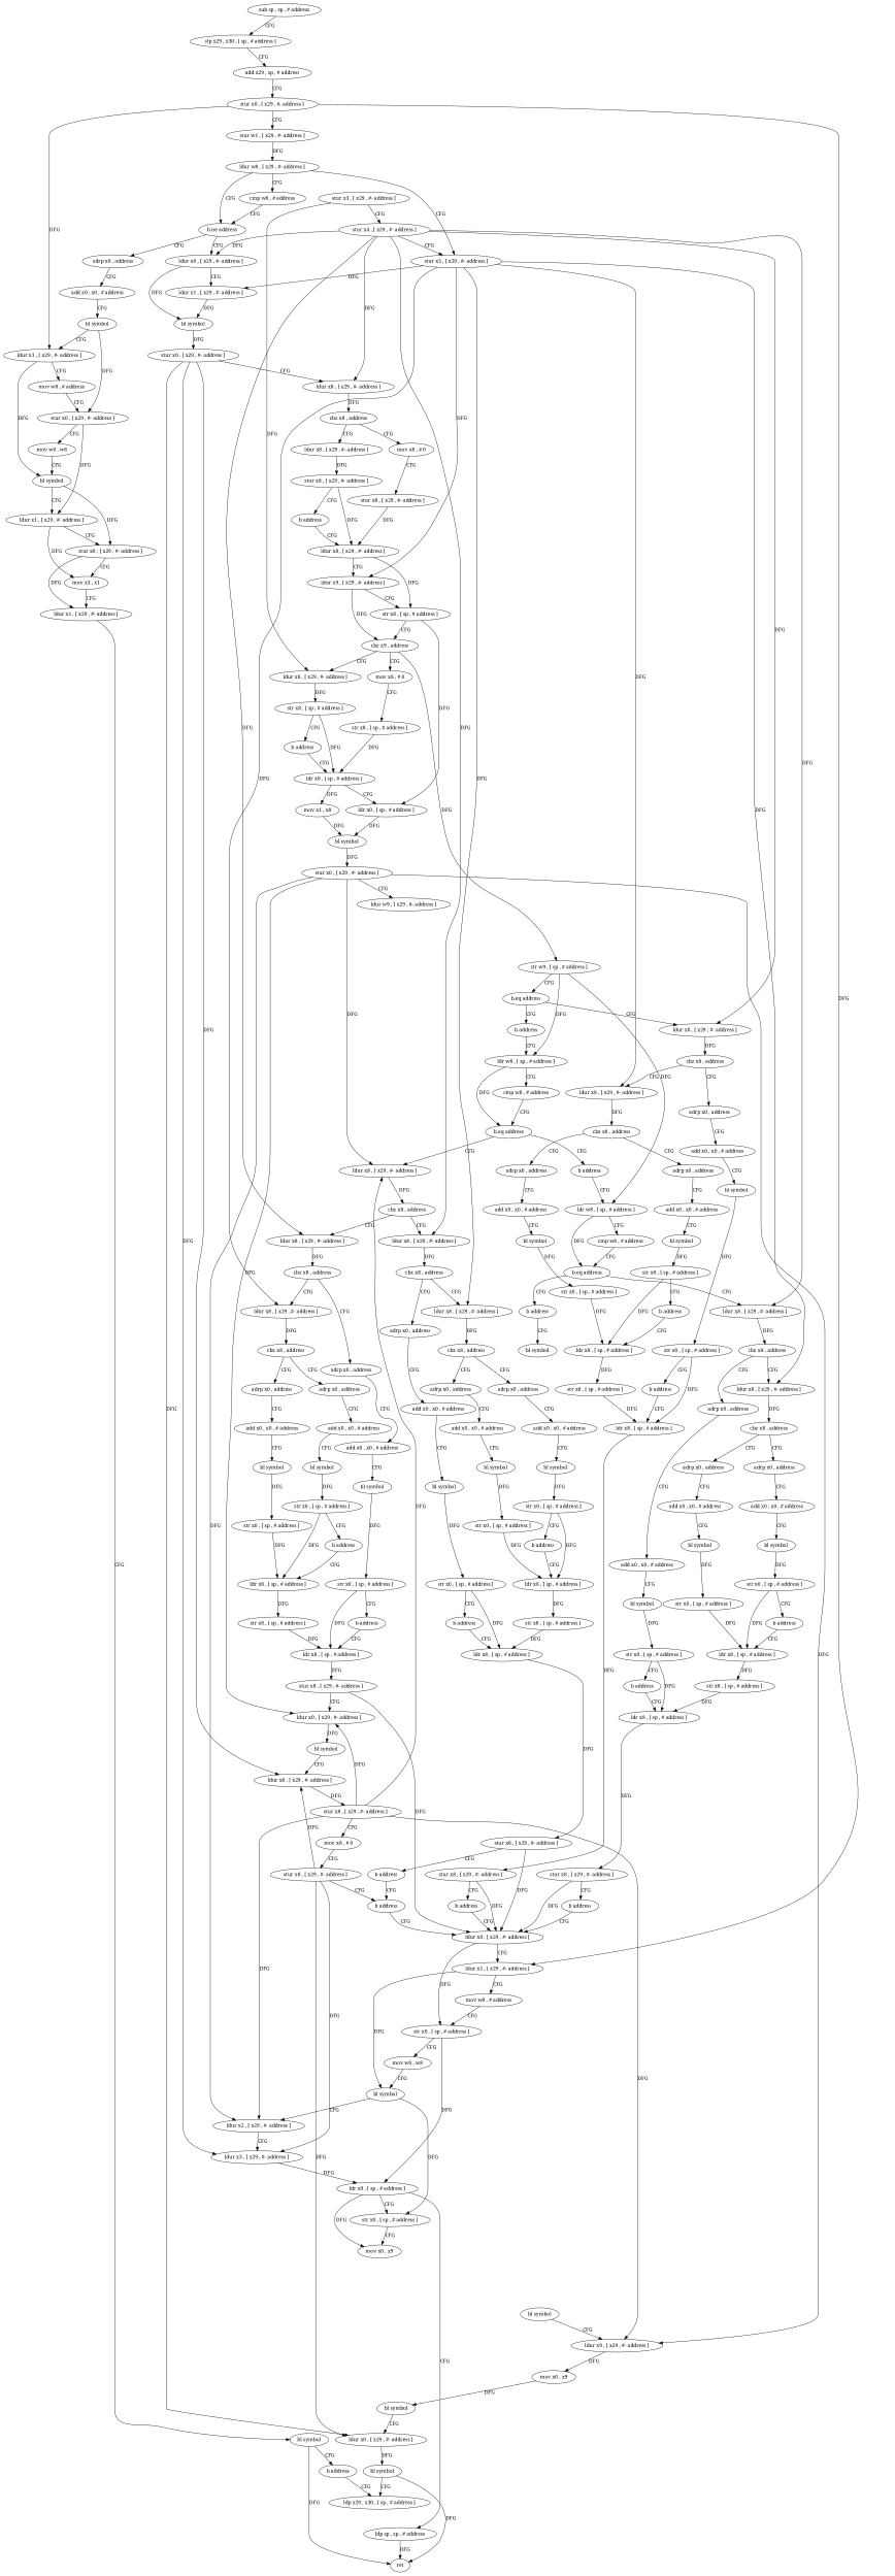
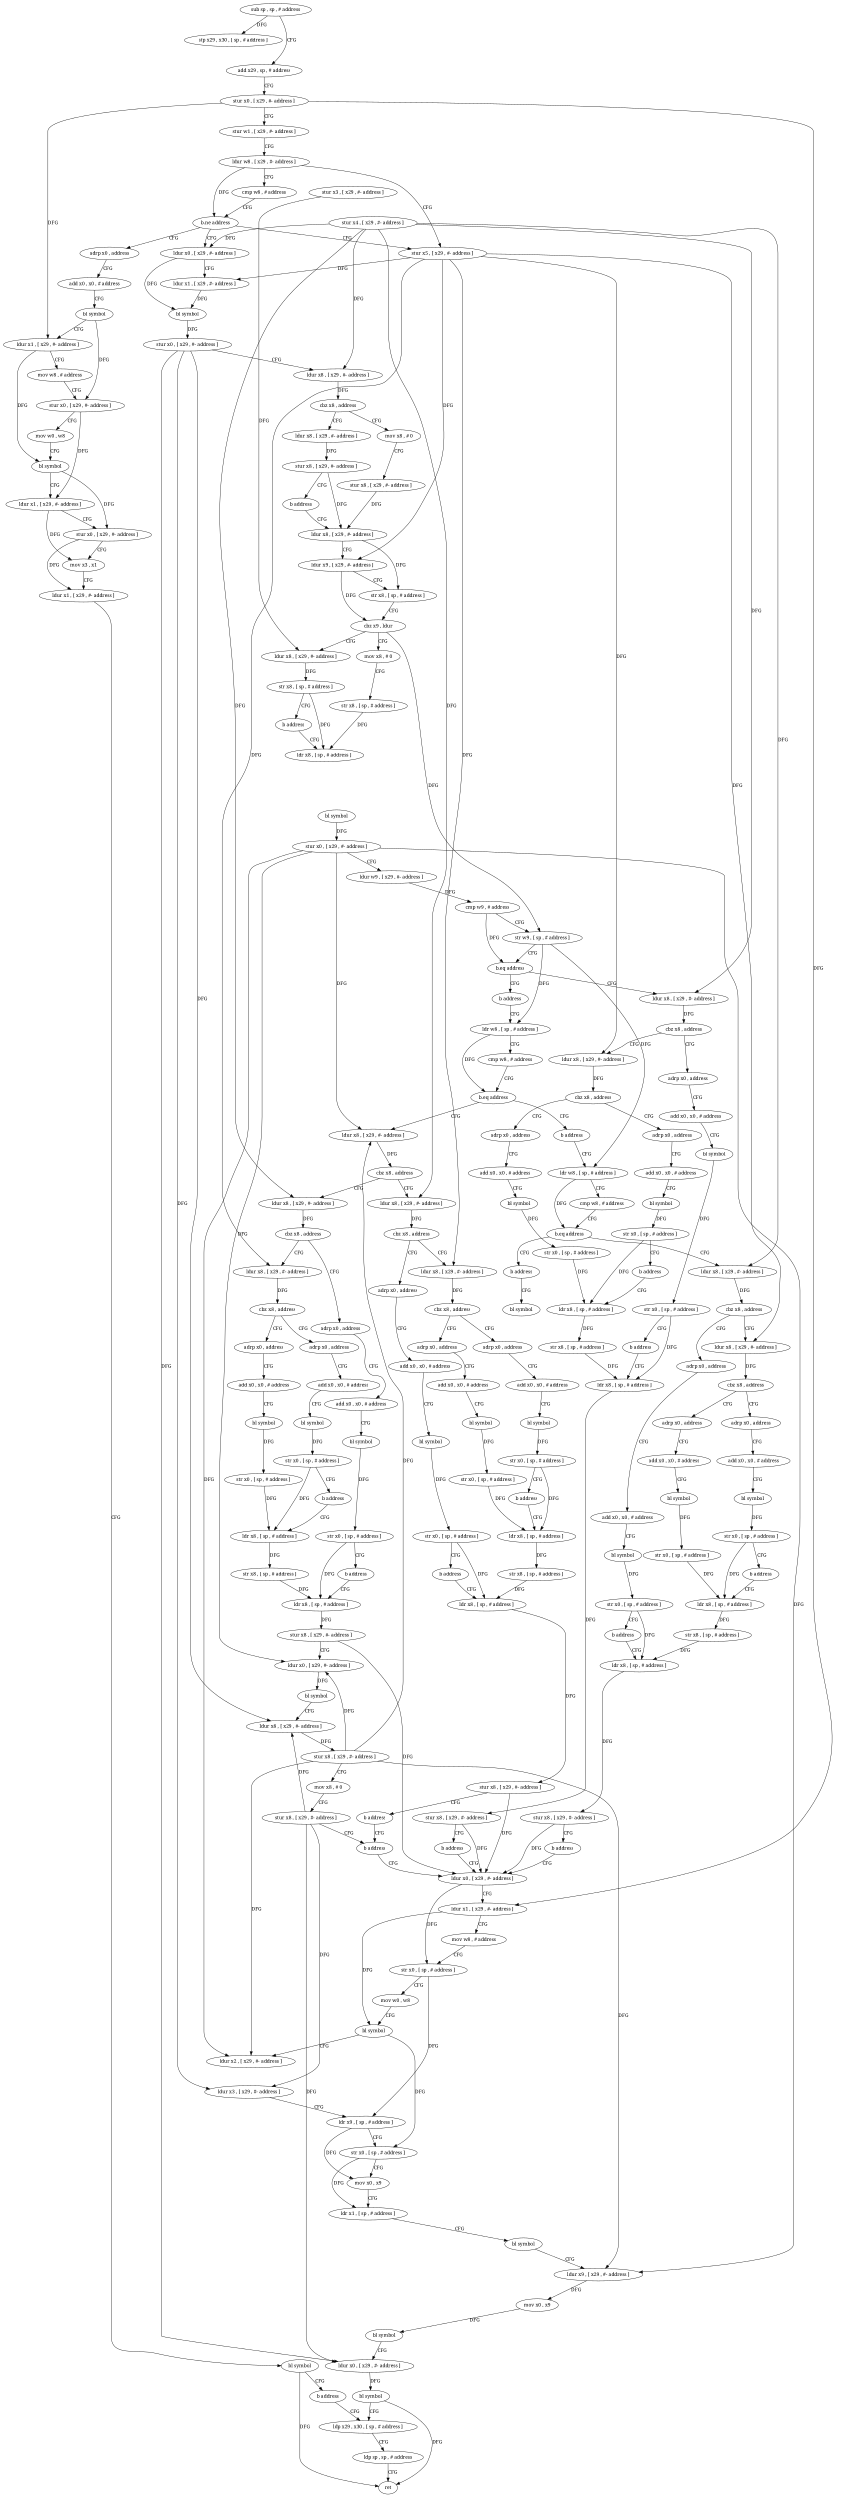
  digraph {
    fontname="Noto Serif"
    node [fontname="Noto Serif"]
    edge [fontname="Noto Serif"]
    n1 [label="sub sp , sp , # address"]
    n2 [label="stp x29 , x30 , [ sp , # address ]"]
    n3 [label="add x29 , sp , # address"]
    n4 [label="stur x0 , [ x29 , #- address ]"]
    n5 [label="stur w1 , [ x29 , #- address ]"]
    n6 [label="ldur x1 , [ x29 , #- address ]"]
    n7 [label="ldur x1 , [ x29 , #- address ]"]
    n8 [label="ldur w8 , [ x29 , #- address ]"]
    n9 [label="mov w8 , # address"]
    n10 [label="bl symbol"]
    n11 [label="mov w8 , # address"]
    n12 [label="bl symbol"]
    n13 [label="stur x5 , [ x29 , #- address ]"]
    n14 [label="cmp w8 , # address"]
    n15 [label="b.ne address"]
    n16 [label="ldur w9 , [ x29 , #- address ]"]
+   n17 [label="cmp w9 , # address"]
    n18 [label="stur x3 , [ x29 , #- address ]"]
    n19 [label="stur x4 , [ x29 , #- address ]"]
    n20 [label="ldur x8 , [ x29 , #- address ]"]
    n21 [label="ldur x8 , [ x29 , #- address ]"]
    n22 [label="stur x8 , [ x29 , #- address ]"]
    n23 [label="ldur x0 , [ x29 , #- address ]"]
    n24 [label="ldur x8 , [ x29 , #- address ]"]
    n25 [label="ldur x8 , [ x29 , #- address ]"]
    n26 [label="ldur x8 , [ x29 , #- address ]"]
    n27 [label="ldur x8 , [ x29 , #- address ]"]
    n28 [label="ldur x8 , [ x29 , #- address ]"]
    n29 [label="str x8 , [ sp , # address ]"]
    n30 [label="ldur x1 , [ x29 , #- address ]"]
    n31 [label="ldur x9 , [ x29 , #- address ]"]
    n32 [label="ldur x8 , [ x29 , #- address ]"]
    n33 [label="ldur x8 , [ x29 , #- address ]"]
    n34 [label="ldur x8 , [ x29 , #- address ]"]
    n35 [label="ldur x8 , [ x29 , #- address ]"]
    n36 [label="bl symbol"]
    n37 [label="cbz x8 , address"]
    n38 [label="cbz x8 , address"]
    n39 [label="cbz x8 , address"]
    n40 [label="cbz x8 , address"]
    n41 [label="cbz x8 , address"]
    n42 [label="str x8 , [ sp , # address ]"]
-   n43 [label="cbz x9 , address"]
+   n43 [label="cbz x9 , ldur"]
    n44 [label="cbz x8 , address"]
    n45 [label="cbz x8 , address"]
    n46 [label="cbz x8 , address"]
    n47 [label="cbz x8 , address"]
    n48 [label="adrp x0 , address"]
    n49 [label="add x0 , x0 , # address"]
    n50 [label="stur x0 , [ x29 , #- address ]"]
    n51 [label="bl symbol"]
    n52 [label="ldur x3 , [ x29 , #- address ]"]
    n53 [label="ldur x0 , [ x29 , #- address ]"]
    n54 [label="ldur x8 , [ x29 , #- address ]"]
    n55 [label="ldr x9 , [ sp , # address ]"]
    n56 [label="bl symbol"]
    n57 [label="stur x8 , [ x29 , #- address ]"]
    n58 [label="mov x8 , # 0"]
    n59 [label="stur x8 , [ x29 , #- address ]"]
    n60 [label="ldur x8 , [ x29 , #- address ]"]
    n61 [label="b address"]
    n62 [label="stur x0 , [ x29 , #- address ]"]
    n63 [label="mov w0 , w8"]
    n64 [label="ldur x1 , [ x29 , #- address ]"]
    n65 [label="stur x0 , [ x29 , #- address ]"]
    n66 [label="mov x3 , x1"]
    n67 [label="ldur x1 , [ x29 , #- address ]"]
    n68 [label="bl symbol"]
    n69 [label="b address"]
    n70 [label=ret]
    n71 [label="ldp x29 , x30 , [ sp , # address ]"]
    n72 [label="ldp sp , sp , # address"]
-   n73 [label="ldr x0 , [ sp , # address ]"]
    n74 [label="mov x8 , # 0"]
    n75 [label="str x8 , [ sp , # address ]"]
    n76 [label="ldr x8 , [ sp , # address ]"]
-   n77 [label="mov x1 , x8"]
    n78 [label="bl symbol"]
    n79 [label="b address"]
    n80 [label="str w9 , [ sp , # address ]"]
    n81 [label="adrp x0 , address"]
    n82 [label="add x0 , x0 , # address"]
    n83 [label="adrp x0 , address"]
    n84 [label="adrp x0 , address"]
    n85 [label="bl symbol"]
    n86 [label="b address"]
    n87 [label="ldr w8 , [ sp , # address ]"]
    n88 [label="cmp w8 , # address"]
    n89 [label="b.eq address"]
    n90 [label="ldur x8 , [ x29 , #- address ]"]
    n91 [label="b address"]
    n92 [label="stur x0 , [ x29 , #- address ]"]
    n93 [label="ldur x2 , [ x29 , #- address ]"]
    n94 [label="ldur x9 , [ x29 , #- address ]"]
    n95 [label="ldur x0 , [ x29 , #- address ]"]
    n96 [label="cbz x8 , address"]
    n97 [label="mov x0 , x9"]
    n98 [label="bl symbol"]
    n99 [label="b.eq address"]
    n100 [label="ldr w8 , [ sp , # address ]"]
    n101 [label="cmp w8 , # address"]
    n102 [label="b.eq address"]
    n103 [label="add x0 , x0 , # address"]
    n104 [label="add x0 , x0 , # address"]
    n105 [label="bl symbol"]
    n106 [label="bl symbol"]
    n107 [label="str x0 , [ sp , # address ]"]
    n108 [label="b address"]
    n109 [label="ldr x8 , [ sp , # address ]"]
    n110 [label="stur x8 , [ x29 , #- address ]"]
    n111 [label="b address"]
    n112 [label="ldur x0 , [ x29 , #- address ]"]
    n113 [label="str x0 , [ sp , # address ]"]
    n114 [label="ldr x8 , [ sp , # address ]"]
    n115 [label="str x8 , [ sp , # address ]"]
    n116 [label="str x0 , [ sp , # address ]"]
    n117 [label="b address"]
    n118 [label="str x0 , [ sp , # address ]"]
    n119 [label="mov w0 , w8"]
    n120 [label="adrp x0 , address"]
    n121 [label="adrp x0 , address"]
    n122 [label="b address"]
    n123 [label="str x0 , [ sp , # address ]"]
    n124 [label="mov x0 , x9"]
+   n125 [label="ldr x1 , [ sp , # address ]"]
    n126 [label="bl symbol"]
    n127 [label="bl symbol"]
    n128 [label="add x0 , x0 , # address"]
    n129 [label="adrp x0 , address"]
    n130 [label="adrp x0 , address"]
    n131 [label="bl symbol"]
    n132 [label="add x0 , x0 , # address"]
    n133 [label="adrp x0 , address"]
    n134 [label="adrp x0 , address"]
    n135 [label="bl symbol"]
    n136 [label="bl symbol"]
    n137 [label="adrp x0 , address"]
    n138 [label="add x0 , x0 , # address"]
    n139 [label="add x0 , x0 , # address"]
    n140 [label="bl symbol"]
    n141 [label="bl symbol"]
    n142 [label="str x0 , [ sp , # address ]"]
    n143 [label="b address"]
    n144 [label="ldr x8 , [ sp , # address ]"]
    n145 [label="stur x8 , [ x29 , #- address ]"]
    n146 [label="add x0 , x0 , # address"]
    n147 [label="add x0 , x0 , # address"]
    n148 [label="bl symbol"]
    n149 [label="bl symbol"]
    n150 [label="str x0 , [ sp , # address ]"]
    n151 [label="b address"]
    n152 [label="ldr x8 , [ sp , # address ]"]
    n153 [label="stur x8 , [ x29 , #- address ]"]
    n154 [label="b address"]
    n155 [label="add x0 , x0 , # address"]
    n156 [label="adrp x0 , address"]
    n157 [label="adrp x0 , address"]
    n158 [label="bl symbol"]
    n159 [label="str x0 , [ sp , # address ]"]
    n160 [label="ldr x8 , [ sp , # address ]"]
    n161 [label="str x8 , [ sp , # address ]"]
    n162 [label="str x0 , [ sp , # address ]"]
    n163 [label="b address"]
    n164 [label="mov x8 , # 0"]
    n165 [label="stur x8 , [ x29 , #- address ]"]
    n166 [label="b address"]
    n167 [label="str x0 , [ sp , # address ]"]
    n168 [label="ldr x8 , [ sp , # address ]"]
    n169 [label="str x8 , [ sp , # address ]"]
    n170 [label="str x0 , [ sp , # address ]"]
    n171 [label="b address"]
    n172 [label="add x0 , x0 , # address"]
    n173 [label="add x0 , x0 , # address"]
    n174 [label="bl symbol"]
    n175 [label="bl symbol"]
    n176 [label="str x0 , [ sp , # address ]"]
    n177 [label="b address"]
    n178 [label="ldr x8 , [ sp , # address ]"]
    n179 [label="stur x8 , [ x29 , #- address ]"]
    n180 [label="b address"]
    n181 [label="str x0 , [ sp , # address ]"]
    n182 [label="ldr x8 , [ sp , # address ]"]
    n183 [label="str x8 , [ sp , # address ]"]
    n184 [label="str x0 , [ sp , # address ]"]
    n185 [label="b address"]
-   n1 -> n2 [label=CFG]
-   n2 -> n3 [label=CFG]
+   n1 -> n2 [label=DFG]
+   n1 -> n3 [label=CFG]
    n3 -> n4 [label=CFG]
    n4 -> n5 [label=CFG]
    n4 -> n6 [label=DFG]
    n4 -> n7 [label=DFG]
-   n5 -> n8 [label=DFG]
+   n5 -> n8 [label=CFG]
    n6 -> n9 [label=CFG]
    n6 -> n10 [label=DFG]
    n7 -> n11 [label=CFG]
    n7 -> n12 [label=DFG]
    n8 -> n13 [label=CFG]
    n8 -> n14 [label=CFG]
-   n8 -> n15 [label=CFG]
+   n8 -> n15 [label=DFG]
    n9 -> n62 [label=CFG]
    n10 -> n64 [label=CFG]
    n10 -> n65 [label=DFG]
    n11 -> n118 [label=CFG]
    n12 -> n93 [label=CFG]
    n12 -> n123 [label=DFG]
    n13 -> n30 [label=DFG]
    n13 -> n31 [label=DFG]
    n13 -> n32 [label=DFG]
    n13 -> n33 [label=DFG]
    n13 -> n34 [label=DFG]
    n13 -> n35 [label=DFG]
    n14 -> n15 [label=CFG]
    n15 -> n23 [label=CFG]
    n15 -> n48 [label=CFG]
-   n18 -> n19 [label=CFG]
+   n16 -> n17 [label=DFG]
+   n17 -> n80 [label=CFG]
+   n17 -> n99 [label=DFG]
    n18 -> n20 [label=DFG]
-   n19 -> n13 [label=CFG]
+   n15 -> n13 [label=CFG]
    n19 -> n23 [label=DFG]
    n19 -> n24 [label=DFG]
    n19 -> n25 [label=DFG]
    n19 -> n26 [label=DFG]
    n19 -> n27 [label=DFG]
    n19 -> n28 [label=DFG]
    n20 -> n29 [label=DFG]
    n21 -> n22 [label=DFG]
    n22 -> n60 [label=DFG]
    n22 -> n61 [label=CFG]
    n23 -> n30 [label=CFG]
    n23 -> n36 [label=DFG]
    n24 -> n37 [label=DFG]
    n25 -> n38 [label=DFG]
    n26 -> n39 [label=DFG]
    n27 -> n40 [label=DFG]
    n28 -> n41 [label=DFG]
    n29 -> n76 [label=DFG]
    n29 -> n79 [label=CFG]
    n30 -> n36 [label=DFG]
    n31 -> n42 [label=CFG]
    n31 -> n43 [label=DFG]
    n32 -> n44 [label=DFG]
    n33 -> n45 [label=DFG]
    n34 -> n46 [label=DFG]
    n35 -> n47 [label=DFG]
    n36 -> n50 [label=DFG]
    n37 -> n21 [label=CFG]
    n37 -> n58 [label=CFG]
    n38 -> n32 [label=CFG]
    n38 -> n81 [label=CFG]
    n39 -> n33 [label=CFG]
    n39 -> n120 [label=CFG]
    n40 -> n34 [label=CFG]
    n40 -> n121 [label=CFG]
    n41 -> n35 [label=CFG]
    n41 -> n137 [label=CFG]
    n42 -> n43 [label=CFG]
-   n42 -> n73 [label=DFG]
    n43 -> n20 [label=CFG]
    n43 -> n74 [label=CFG]
    n43 -> n80 [label=DFG]
    n44 -> n83 [label=CFG]
    n44 -> n84 [label=CFG]
    n45 -> n129 [label=CFG]
    n45 -> n130 [label=CFG]
    n46 -> n133 [label=CFG]
    n46 -> n134 [label=CFG]
    n47 -> n156 [label=CFG]
    n47 -> n157 [label=CFG]
    n48 -> n49 [label=CFG]
    n49 -> n51 [label=CFG]
    n50 -> n24 [label=CFG]
    n50 -> n52 [label=DFG]
    n50 -> n53 [label=DFG]
    n50 -> n54 [label=DFG]
    n51 -> n6 [label=CFG]
    n51 -> n62 [label=DFG]
-   n52 -> n55 [label=DFG]
+   n52 -> n55 [label=CFG]
    n53 -> n56 [label=DFG]
    n54 -> n57 [label=DFG]
    n55 -> n123 [label=CFG]
    n55 -> n124 [label=DFG]
    n56 -> n70 [label=DFG]
    n56 -> n71 [label=CFG]
    n57 -> n90 [label=DFG]
    n57 -> n93 [label=DFG]
    n57 -> n94 [label=DFG]
    n57 -> n95 [label=DFG]
    n57 -> n164 [label=CFG]
    n58 -> n59 [label=CFG]
    n59 -> n60 [label=DFG]
    n60 -> n31 [label=CFG]
    n60 -> n42 [label=DFG]
    n61 -> n60 [label=CFG]
    n62 -> n63 [label=CFG]
    n62 -> n64 [label=DFG]
    n63 -> n10 [label=CFG]
    n64 -> n65 [label=CFG]
    n64 -> n66 [label=DFG]
    n65 -> n66 [label=CFG]
    n65 -> n67 [label=DFG]
    n66 -> n67 [label=CFG]
    n67 -> n68 [label=CFG]
    n68 -> n69 [label=CFG]
    n68 -> n70 [label=DFG]
    n69 -> n71 [label=CFG]
-   n55 -> n72 [label=CFG]
-   n72 -> n70 [label=DFG]
-   n73 -> n78 [label=DFG]
+   n71 -> n72 [label=CFG]
+   n72 -> n70 [label=CFG]
    n74 -> n75 [label=CFG]
    n75 -> n76 [label=DFG]
-   n76 -> n73 [label=CFG]
-   n76 -> n77 [label=DFG]
-   n77 -> n78 [label=DFG]
    n78 -> n92 [label=DFG]
    n79 -> n76 [label=CFG]
    n80 -> n87 [label=DFG]
    n80 -> n99 [label=CFG]
    n80 -> n100 [label=DFG]
    n81 -> n82 [label=CFG]
    n82 -> n85 [label=CFG]
    n83 -> n103 [label=CFG]
    n84 -> n104 [label=CFG]
    n85 -> n107 [label=DFG]
    n86 -> n87 [label=CFG]
    n87 -> n88 [label=CFG]
    n87 -> n89 [label=DFG]
    n88 -> n89 [label=CFG]
    n89 -> n90 [label=CFG]
    n89 -> n91 [label=CFG]
    n90 -> n96 [label=DFG]
    n91 -> n100 [label=CFG]
    n92 -> n16 [label=CFG]
    n92 -> n90 [label=DFG]
    n92 -> n93 [label=DFG]
    n92 -> n94 [label=DFG]
    n92 -> n95 [label=DFG]
-   n93 -> n52 [label=CFG]
    n94 -> n97 [label=DFG]
    n95 -> n98 [label=DFG]
    n96 -> n26 [label=CFG]
    n96 -> n27 [label=CFG]
    n97 -> n127 [label=DFG]
    n98 -> n54 [label=CFG]
    n99 -> n25 [label=CFG]
    n99 -> n86 [label=CFG]
    n100 -> n101 [label=CFG]
    n100 -> n102 [label=DFG]
    n101 -> n102 [label=CFG]
    n102 -> n28 [label=CFG]
    n102 -> n122 [label=CFG]
    n103 -> n105 [label=CFG]
    n104 -> n106 [label=CFG]
    n105 -> n113 [label=DFG]
    n106 -> n116 [label=DFG]
    n107 -> n108 [label=CFG]
    n107 -> n109 [label=DFG]
    n108 -> n109 [label=CFG]
    n109 -> n110 [label=DFG]
    n110 -> n111 [label=CFG]
    n110 -> n112 [label=DFG]
    n111 -> n112 [label=CFG]
    n112 -> n7 [label=CFG]
    n112 -> n118 [label=DFG]
    n113 -> n114 [label=DFG]
    n114 -> n115 [label=DFG]
    n115 -> n109 [label=DFG]
    n116 -> n114 [label=DFG]
    n116 -> n117 [label=CFG]
    n117 -> n114 [label=CFG]
    n118 -> n55 [label=DFG]
    n118 -> n119 [label=CFG]
    n119 -> n12 [label=CFG]
    n120 -> n128 [label=CFG]
    n121 -> n132 [label=CFG]
    n122 -> n136 [label=CFG]
    n123 -> n124 [label=CFG]
+   n123 -> n125 [label=DFG]
+   n124 -> n125 [label=CFG]
+   n125 -> n126 [label=CFG]
    n126 -> n94 [label=CFG]
    n127 -> n53 [label=CFG]
    n128 -> n131 [label=CFG]
    n129 -> n138 [label=CFG]
    n130 -> n139 [label=CFG]
    n131 -> n142 [label=DFG]
    n132 -> n135 [label=CFG]
    n133 -> n146 [label=CFG]
    n134 -> n147 [label=CFG]
    n135 -> n150 [label=DFG]
    n137 -> n155 [label=CFG]
    n138 -> n140 [label=CFG]
    n139 -> n141 [label=CFG]
    n140 -> n159 [label=DFG]
    n141 -> n162 [label=DFG]
    n142 -> n143 [label=CFG]
    n142 -> n144 [label=DFG]
    n143 -> n144 [label=CFG]
    n144 -> n145 [label=DFG]
    n145 -> n95 [label=CFG]
    n145 -> n112 [label=DFG]
    n146 -> n148 [label=CFG]
    n147 -> n149 [label=CFG]
    n148 -> n167 [label=DFG]
    n149 -> n170 [label=DFG]
    n150 -> n151 [label=CFG]
    n150 -> n152 [label=DFG]
    n151 -> n152 [label=CFG]
    n152 -> n153 [label=DFG]
    n153 -> n112 [label=DFG]
    n153 -> n154 [label=CFG]
    n154 -> n166 [label=CFG]
    n155 -> n158 [label=CFG]
    n156 -> n172 [label=CFG]
    n157 -> n173 [label=CFG]
    n158 -> n176 [label=DFG]
    n159 -> n160 [label=DFG]
    n160 -> n161 [label=DFG]
    n161 -> n144 [label=DFG]
    n162 -> n160 [label=DFG]
    n162 -> n163 [label=CFG]
    n163 -> n160 [label=CFG]
    n164 -> n165 [label=CFG]
    n165 -> n52 [label=DFG]
    n165 -> n53 [label=DFG]
    n165 -> n54 [label=DFG]
    n165 -> n166 [label=CFG]
    n166 -> n112 [label=CFG]
    n167 -> n168 [label=DFG]
    n168 -> n169 [label=DFG]
    n169 -> n152 [label=DFG]
    n170 -> n168 [label=DFG]
    n170 -> n171 [label=CFG]
    n171 -> n168 [label=CFG]
    n172 -> n174 [label=CFG]
    n173 -> n175 [label=CFG]
    n174 -> n181 [label=DFG]
    n175 -> n184 [label=DFG]
    n176 -> n177 [label=CFG]
    n176 -> n178 [label=DFG]
    n177 -> n178 [label=CFG]
    n178 -> n179 [label=DFG]
    n179 -> n112 [label=DFG]
    n179 -> n180 [label=CFG]
    n180 -> n112 [label=CFG]
    n181 -> n182 [label=DFG]
    n182 -> n183 [label=DFG]
    n183 -> n178 [label=DFG]
    n184 -> n182 [label=DFG]
    n184 -> n185 [label=CFG]
    n185 -> n182 [label=CFG]
  }
